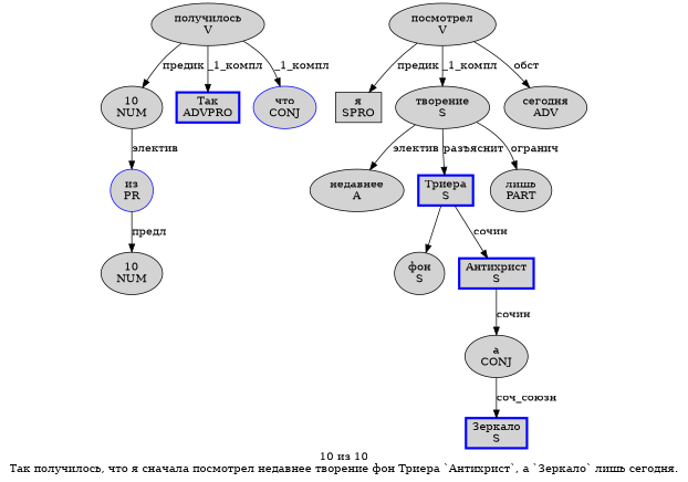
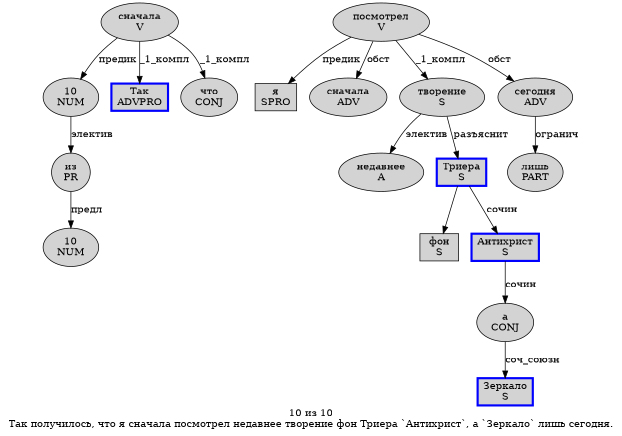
  digraph {
    label="10 из 10\nТак получилось, что я сначала посмотрел недавнее творение фон Триера `Антихрист`, а `Зеркало` лишь сегодня."
    node [fillcolor=lightgray penwidth=1 shape=ellipse style=filled]
    n1 [label="10\nNUM"]
-   n2 [label="из\nPR" color=blue]
+   n2 [label="из\nPR"]
    n3 [label="10\nNUM"]
    n4 [color=blue label="Так\nADVPRO" penwidth=3 shape=box]
-   n5 [label="получилось\nV"]
-   n6 [label="что\nCONJ" color=blue]
+   n5 [label="сначала\nV"]
+   n6 [label="что\nCONJ"]
    n7 [label="посмотрел\nV"]
    n8 [label="я\nSPRO" shape=box]
+   n9 [label="сначала\nADV"]
    n10 [label="творение\nS"]
    n11 [label="сегодня\nADV"]
    n12 [label="недавнее\nA"]
    n13 [color=blue label="Триера\nS" penwidth=3 shape=box]
    n14 [label="лишь\nPART"]
-   n15 [label="фон\nS"]
+   n15 [label="фон\nS" shape=box]
    n16 [color=blue label="Антихрист\nS" penwidth=3 shape=box]
    n17 [label="а\nCONJ"]
    n18 [color=blue label="Зеркало\nS" penwidth=3 shape=box]
    n1 -> n2 [label="электив"]
    n2 -> n3 [label="предл"]
    n5 -> n1 [label="предик"]
    n5 -> n4 [label="_1_компл"]
    n5 -> n6 [label="_1_компл"]
    n7 -> n8 [label="предик"]
+   n7 -> n9 [label="обст"]
    n7 -> n10 [label="_1_компл"]
    n7 -> n11 [label="обст"]
    n10 -> n12 [label="электив"]
    n10 -> n13 [label="разъяснит"]
-   n10 -> n14 [label="огранич"]
+   n11 -> n14 [label="огранич"]
    n13 -> n15
    n13 -> n16 [label="сочин"]
    n16 -> n17 [label="сочин"]
    n17 -> n18 [label="соч_союзн"]
  }
